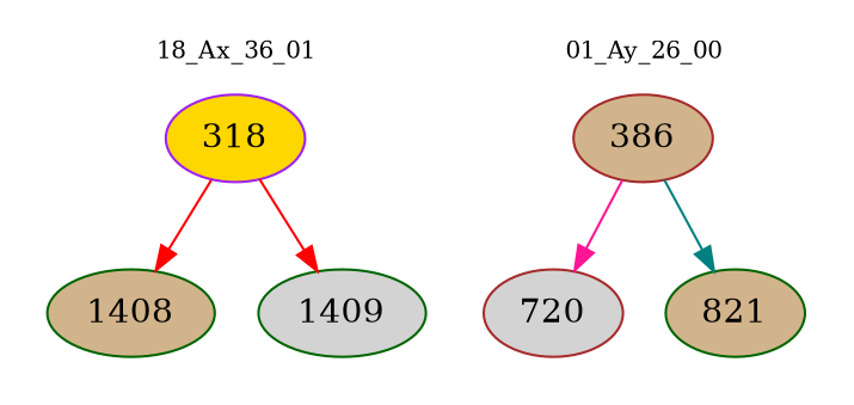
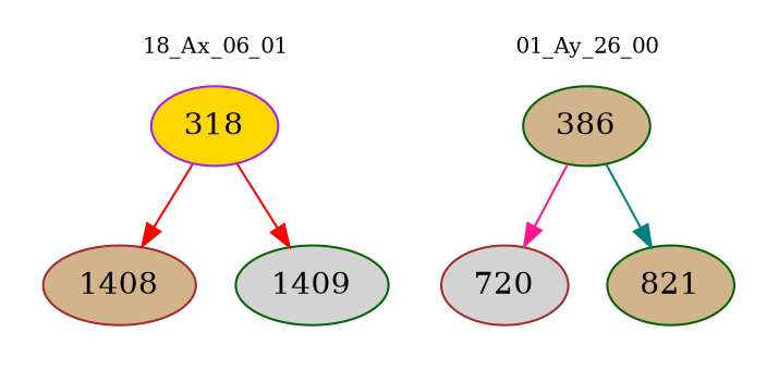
  digraph {
    node [color=darkgreen fillcolor=tan style=filled]
    edge [color=red]
    n1 [color=purple fillcolor=gold label=318]
-   n2 [label=1408]
+   n2 [color=brown label=1408]
    n3 [fillcolor=lightgrey label=1409]
-   n4 [color=brown label=386]
+   n4 [label=386]
    n5 [color=brown fillcolor=lightgrey label=720]
    n6 [label=821]
    subgraph cluster_1 {
      color=white
      fontsize=10
-     label="18_Ax_36_01"
+     label="18_Ax_06_01"
      n1
      n2
      n3
    }
    subgraph cluster_2 {
      color=white
      fontsize=10
      label="01_Ay_26_00"
      n4
      n5
      n6
    }
    n1 -> n2
    n1 -> n3
    n4 -> n5 [color=deeppink]
    n4 -> n6 [color=teal]
  }
